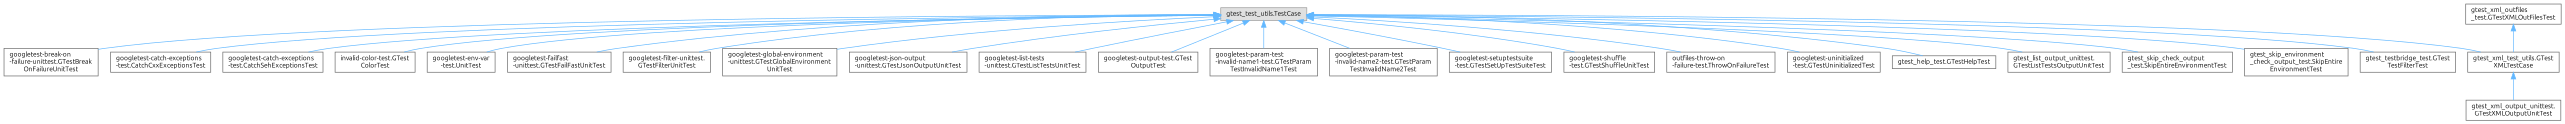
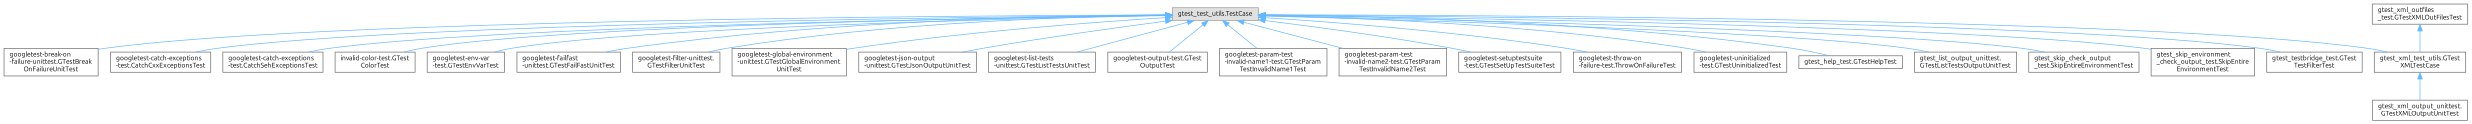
  digraph {
    fontname=Ubuntu
    rankdir=TB
    node [color=grey40 fillcolor=white fontname=Ubuntu fontsize=10 shape=box style=filled]
    edge [color=steelblue1 dir=back fontname=Ubuntu fontsize=10 labelfontname=Helvetica labelfontsize=10 style=solid]
    n1 [color=grey60 fillcolor="#E0E0E0" height=0.2 label="gtest_test_utils.TestCase" width=0.4]
    n2 [height=0.2 label="googletest-break-on\l-failure-unittest.GTestBreak\lOnFailureUnitTest" width=0.4]
    n3 [height=0.2 label="googletest-catch-exceptions\l-test.CatchCxxExceptionsTest" width=0.4]
    n4 [height=0.2 label="googletest-catch-exceptions\l-test.CatchSehExceptionsTest" width=0.4]
    n5 [height=0.2 label="invalid-color-test.GTest\lColorTest" width=0.4]
-   n6 [height=0.2 label="googletest-env-var\l-test.UnitTest" width=0.4]
+   n6 [height=0.2 label="googletest-env-var\l-test.GTestEnvVarTest" width=0.4]
    n7 [height=0.2 label="googletest-failfast\l-unittest.GTestFailFastUnitTest" width=0.4]
    n8 [height=0.2 label="googletest-filter-unittest.\lGTestFilterUnitTest" width=0.4]
    n9 [height=0.2 label="googletest-global-environment\l-unittest.GTestGlobalEnvironment\lUnitTest" width=0.4]
    n10 [height=0.2 label="googletest-json-output\l-unittest.GTestJsonOutputUnitTest" width=0.4]
    n11 [height=0.2 label="googletest-list-tests\l-unittest.GTestListTestsUnitTest" width=0.4]
    n12 [height=0.2 label="googletest-output-test.GTest\lOutputTest" width=0.4]
    n13 [height=0.2 label="googletest-param-test\l-invalid-name1-test.GTestParam\lTestInvalidName1Test" width=0.4]
    n14 [height=0.2 label="googletest-param-test\l-invalid-name2-test.GTestParam\lTestInvalidName2Test" width=0.4]
    n15 [height=0.2 label="googletest-setuptestsuite\l-test.GTestSetUpTestSuiteTest" width=0.4]
-   n16 [height=0.2 label="googletest-shuffle\l-test.GTestShuffleUnitTest" width=0.4]
-   n17 [height=0.2 label="outfiles-throw-on\l-failure-test.ThrowOnFailureTest" width=0.4]
+   n17 [height=0.2 label="googletest-throw-on\l-failure-test.ThrowOnFailureTest" width=0.4]
    n18 [height=0.2 label="googletest-uninitialized\l-test.GTestUninitializedTest" width=0.4]
    n19 [height=0.2 label="gtest_help_test.GTestHelpTest" width=0.4]
    n20 [height=0.2 label="gtest_list_output_unittest.\lGTestListTestsOutputUnitTest" width=0.4]
    n21 [height=0.2 label="gtest_skip_check_output\l_test.SkipEntireEnvironmentTest" width=0.4]
    n22 [height=0.2 label="gtest_skip_environment\l_check_output_test.SkipEntire\lEnvironmentTest" width=0.4]
    n23 [height=0.2 label="gtest_testbridge_test.GTest\lTestFilterTest" width=0.4]
    n24 [height=0.2 label="gtest_xml_test_utils.GTest\lXMLTestCase" width=0.4]
    n25 [height=0.2 label="gtest_xml_output_unittest.\lGTestXMLOutputUnitTest" width=0.4]
    n26 [height=0.2 label="gtest_xml_outfiles\l_test.GTestXMLOutFilesTest" width=0.4]
    n1 -> n2
    n1 -> n3
    n1 -> n4
    n1 -> n5
    n1 -> n6
    n1 -> n7
    n1 -> n8
    n1 -> n9
    n1 -> n10
    n1 -> n11
    n1 -> n12
    n1 -> n13
    n1 -> n14
    n1 -> n15
-   n1 -> n16
    n1 -> n17
    n1 -> n18
    n1 -> n19
    n1 -> n20
    n1 -> n21
    n1 -> n22
    n1 -> n23
    n1 -> n24
    n24 -> n25
    n26 -> n24
  }
